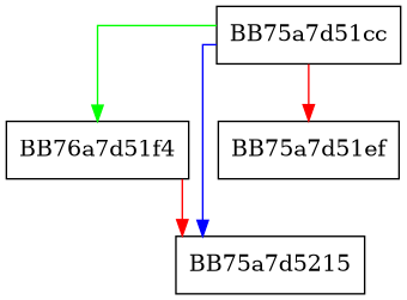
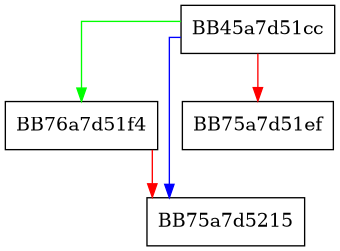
  digraph {
    splines=ortho
    node [shape=box]
    edge [color=red]
    n1 [label=BB76a7d51f4]
-   BB75a7d51cc
+   BB75a7d51cc [label=BB45a7d51cc]
    BB75a7d51ef
    BB75a7d5215
    n1 -> BB75a7d5215
    BB75a7d51cc -> n1 [color=green]
    BB75a7d51cc -> BB75a7d51ef
    BB75a7d51cc -> BB75a7d5215 [color=blue]
  }
